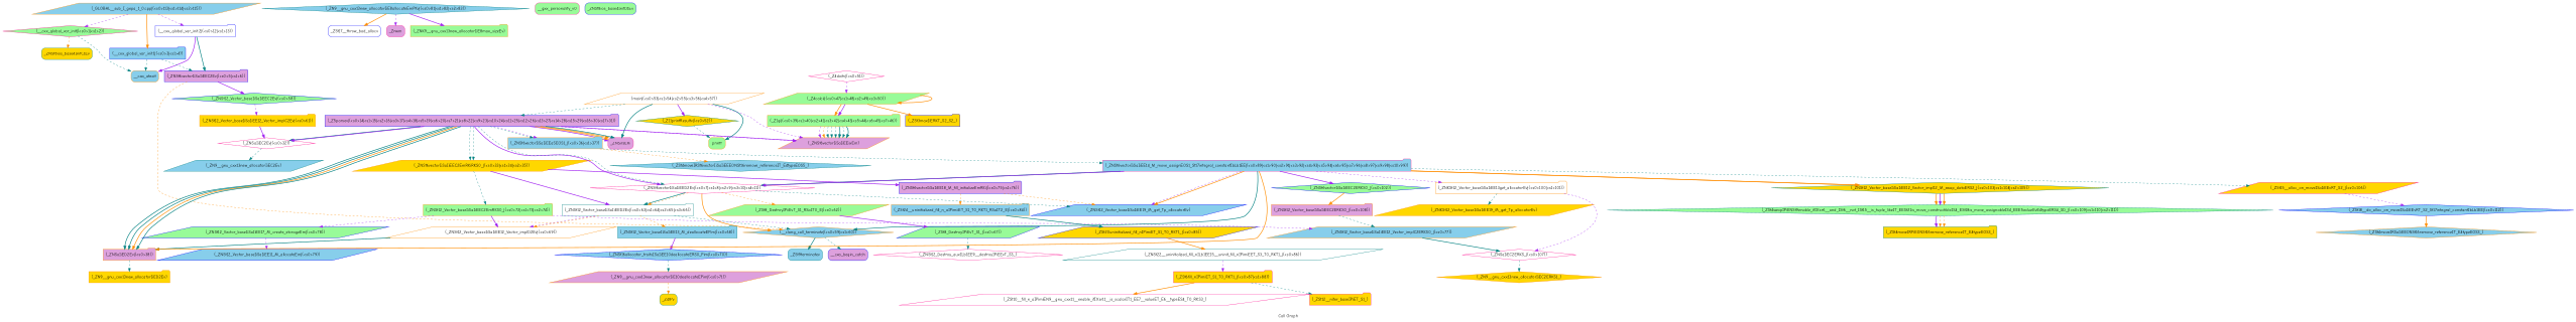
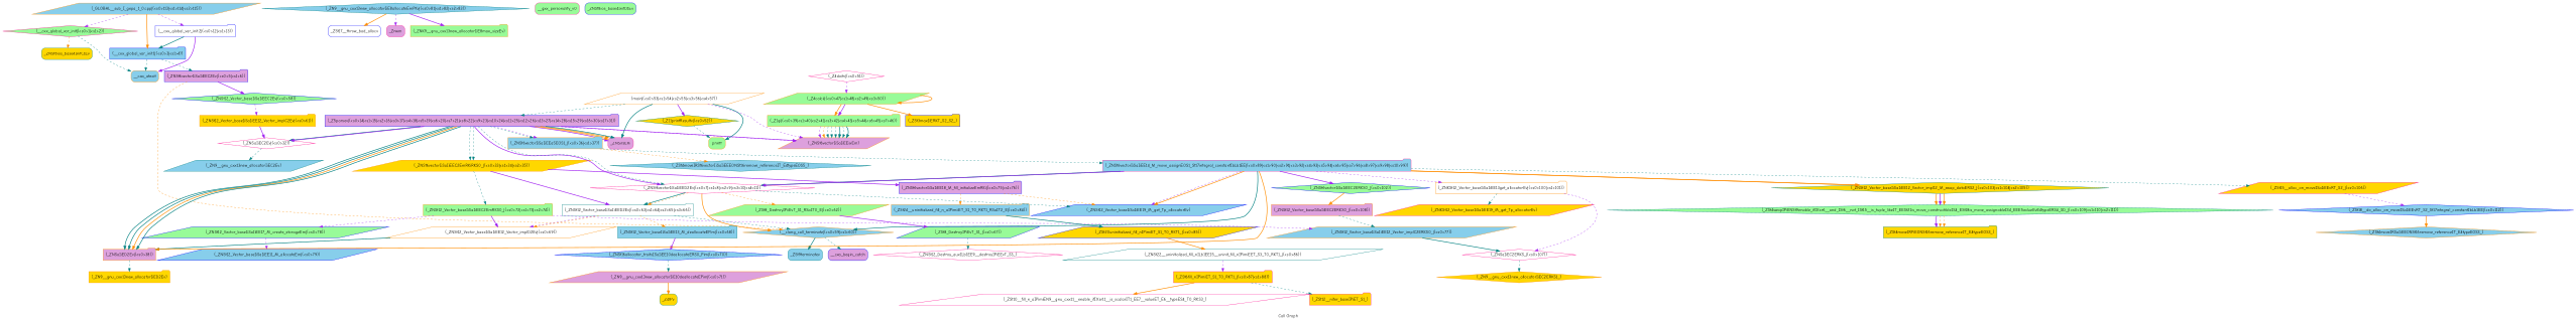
  digraph {
    fontname="Comic Neue"
    label="Call Graph"
    node [color=darkorange fillcolor=skyblue fontname="Comic Neue" shape=folder style=filled]
    edge [color=teal fontname="Comic Neue" style=dashed tailport=s0]
    n1 [color=deeppink fillcolor=palegreen label="{__cxx_global_var_init|{<s0>1|<s1>2}}" shape=diamond]
    n2 [color=teal fillcolor=gold label="{_ZNSt8ios_base4InitC1Ev}" shape=Mrecord]
    n3 [label="{__cxa_atexit}" shape=Mrecord]
    n4 [color=blue label="{_ZNSt12_Vector_baseIiSaIiEE11_M_allocateEm|{<s0>79}}" shape=parallelogram]
    n5 [color=teal label="{_ZN9__gnu_cxx13new_allocatorIiE8allocateEmPKv|{<s0>81|<s1>82|<s2>83}}" shape=diamond]
    n6 [color=blue fillcolor=white label="{_ZSt17__throw_bad_allocv}" shape=Mrecord]
    n7 [color=deeppink fillcolor=plum label="{_Znwm}" shape=Mrecord]
    n8 [fillcolor=palegreen label="{_ZNK9__gnu_cxx13new_allocatorIiE8max_sizeEv}"]
    n9 [color=blue fillcolor=white label="{__cxx_global_var_init.2|{<s0>12|<s1>13}}"]
    n10 [color=blue fillcolor=plum label="{_ZNSt6vectorIiSaIiEEC2Ev|{<s0>5|<s1>6}}"]
    n11 [color=blue fillcolor=palegreen label="{_ZNSt12_Vector_baseIiSaIiEEC2Ev|{<s0>58}}" shape=diamond]
    n12 [label="{__clang_call_terminate|{<s0>59|<s1>60}}" shape=diamond]
    n13 [fillcolor=gold label="{_ZNSt12_Vector_baseIiSaIiEE12_Vector_implC2Ev|{<s0>61}}"]
    n14 [color=blue fillcolor=plum label="{__cxa_begin_catch}" shape=Mrecord]
    n15 [color=teal label="{_ZSt9terminatev}" shape=Mrecord]
    n16 [color=blue fillcolor=gold label="{_ZSt20uninitialized_fill_nIPimiET_S1_T0_RKT1_|{<s0>85}}" shape=parallelogram]
    n17 [color=teal fillcolor=white label="{_ZNSt22__uninitialized_fill_nILb1EE15__uninit_fill_nIPimiEET_S3_T0_RKT1_|{<s0>86}}" shape=parallelogram]
    n18 [color=deeppink fillcolor=gold label="{_ZSt6fill_nIPimiET_S1_T0_RKT1_|{<s0>87|<s1>88}}"]
    n19 [color=deeppink fillcolor=gold label="{_ZSt12__niter_baseIPiET_S1_}"]
    n20 [color=deeppink fillcolor=white label="{_ZSt10__fill_n_aIPimiEN9__gnu_cxx11__enable_ifIXsr11__is_scalarIT1_EE7__valueET_E6__typeES4_T0_RKS3_}" shape=parallelogram]
    n21 [fillcolor=plum label="{_ZNSaIiED2Ev|{<s0>38}}"]
    n22 [fillcolor=gold label="{_ZN9__gnu_cxx13new_allocatorIiED2Ev}"]
    n23 [fillcolor=white label="{_ZNKSt12_Vector_baseIiSaIiEE13get_allocatorEv|{<s0>100|<s1>101}}"]
-   n24 [fillcolor=gold label="{_ZNKSt12_Vector_baseIiSaIiEE19_M_get_Tp_allocatorEv}" shape=parallelogram]
+   n24 [color=deeppink fillcolor=gold label="{_ZNKSt12_Vector_baseIiSaIiEE19_M_get_Tp_allocatorEv}" shape=parallelogram]
    n25 [color=deeppink fillcolor=white label="{_ZNSaIiEC2ERKS_|{<s0>107}}" shape=diamond]
    n26 [fillcolor=gold label="{_ZN9__gnu_cxx13new_allocatorIiEC2ERKS1_}" shape=diamond]
    n27 [fillcolor=palegreen label="{printf}" shape=Mrecord]
    n28 [color=teal fillcolor=palegreen label="{_ZSt4swapIPiENSt9enable_ifIXsr6__and_ISt6__not_ISt15__is_tuple_likeIT_EESt21is_move_constructibleIS4_ESt18is_move_assignableIS4_EEE5valueEvE4typeERS4_SD_|{<s0>109|<s1>110|<s2>111}}" shape=diamond]
    n29 [color=teal fillcolor=gold label="{_ZSt4moveIRPiEONSt16remove_referenceIT_E4typeEOS3_}"]
    n30 [color=teal label="{_ZN9__gnu_cxx13new_allocatorIiEC2Ev}" shape=parallelogram]
    n31 [fillcolor=white label="{_ZNSt12_Vector_baseIiSaIiEE12_Vector_implD2Ev|{<s0>69}}" shape=parallelogram]
    n32 [label="{_ZNSt12_Vector_baseIiSaIiEE12_Vector_implC2ERKS0_|{<s0>77}}" shape=parallelogram]
    n33 [color=blue label="{__cxx_global_var_init.1|{<s0>3|<s1>4}}"]
    n34 [fillcolor=gold label="{_ZNSt6vectorIiSaIiEEC2EmRKiRKS0_|{<s0>33|<s1>34|<s2>35}}" shape=parallelogram]
    n35 [fillcolor=palegreen label="{_ZNSt12_Vector_baseIiSaIiEEC2EmRKS0_|{<s0>72|<s1>73|<s2>74}}"]
    n36 [color=blue fillcolor=plum label="{_ZNSt6vectorIiSaIiEE18_M_fill_initializeEmRKi|{<s0>75|<s1>76}}"]
    n37 [color=teal fillcolor=white label="{_ZNSt12_Vector_baseIiSaIiEED2Ev|{<s0>63|<s1>64|<s2>65|<s3>66}}"]
    n38 [color=blue fillcolor=palegreen label="{_ZNSt12_Vector_baseIiSaIiEE17_M_create_storageEm|{<s0>78}}" shape=parallelogram]
    n39 [color=blue label="{_ZNSt12_Vector_baseIiSaIiEE19_M_get_Tp_allocatorEv}" shape=parallelogram]
    n40 [label="{_ZSt24__uninitialized_fill_n_aIPimiiET_S1_T0_RKT1_RSaIT2_E|{<s0>84}}"]
    n41 [color=teal label="{_ZNSt12_Vector_baseIiSaIiEE13_M_deallocateEPim|{<s0>68}}"]
    n42 [color=blue label="{_ZNSt16allocator_traitsISaIiEE10deallocateERS0_Pim|{<s0>70}}" shape=diamond]
    n43 [color=blue fillcolor=gold label="{_ZSt3maxIiERKT_S2_S2_}"]
    n44 [label="{_GLOBAL__sub_I_gepa_1_0.cpp|{<s0>113|<s1>114|<s2>115}}" shape=parallelogram]
    n45 [color=blue fillcolor=palegreen label="{_ZSt8_DestroyIPiEvT_S1_|{<s0>67}}" shape=parallelogram]
    n46 [color=deeppink fillcolor=white label="{_ZNSt12_Destroy_auxILb1EE9__destroyIPiEEvT_S3_}" shape=diamond]
    n47 [color=blue fillcolor=plum label="{_Z5parsev|{<s0>14|<s1>15|<s2>16|<s3>17|<s4>18|<s5>19|<s6>20|<s7>21|<s8>22|<s9>23|<s10>24|<s11>25|<s12>26|<s13>27|<s14>28|<s15>29|<s16>30|<s17>31}}"]
    n48 [color=deeppink fillcolor=plum label="{_ZNSirsERi}" shape=Mrecord]
    n49 [color=deeppink fillcolor=white label="{_ZNSaIiEC2Ev|{<s0>32}}" shape=diamond]
    n50 [label="{_ZNSt6vectorIiSaIiEEaSEOS1_|{<s0>36|<s1>37}}"]
    n51 [color=deeppink fillcolor=white label="{_ZNSt6vectorIiSaIiEED2Ev|{<s0>7|<s1>8|<s2>9|<s3>10|<s4>11}}" shape=diamond]
    n52 [fillcolor=plum label="{_ZNSt6vectorIiSaIiEEixEm}" shape=parallelogram]
    n53 [color=deeppink label="{_ZNSt6vectorIiSaIiEE14_M_move_assignEOS1_St17integral_constantIbLb1EE|{<s0>89|<s1>90|<s2>91|<s3>92|<s4>93|<s5>94|<s6>95|<s7>96|<s8>97|<s9>98|<s10>99}}"]
    n54 [color=teal label="{_ZSt4moveIRSt6vectorIiSaIiEEEONSt16remove_referenceIT_E4typeEOS5_}" shape=diamond]
    n55 [fillcolor=palegreen label="{_ZSt8_DestroyIPiiEvT_S1_RSaIT0_E|{<s0>62}}" shape=parallelogram]
    n56 [color=blue fillcolor=palegreen label="{_ZNSt6vectorIiSaIiEEC2ERKS0_|{<s0>102}}" shape=diamond]
    n57 [color=teal fillcolor=gold label="{_ZNSt12_Vector_baseIiSaIiEE12_Vector_impl12_M_swap_dataERS2_|{<s0>103|<s1>104|<s2>105}}" shape=diamond]
    n58 [color=deeppink fillcolor=gold label="{_ZSt15__alloc_on_moveISaIiEEvRT_S2_|{<s0>106}}" shape=parallelogram]
    n59 [fillcolor=plum label="{_ZNSt12_Vector_baseIiSaIiEEC2ERKS0_|{<s0>108}}"]
    n60 [fillcolor=white label="{main|{<s0>53|<s1>54|<s2>55|<s3>56|<s4>57}}" shape=parallelogram]
    n61 [color=teal fillcolor=gold label="{_Z11printResultv|{<s0>52}}" shape=diamond]
    n62 [color=deeppink fillcolor=white label="{_Z4doitv|{<s0>51}}" shape=diamond]
    n63 [fillcolor=palegreen label="{_Z4calcii|{<s0>47|<s1>48|<s2>49|<s3>50}}" shape=parallelogram]
    n64 [fillcolor=palegreen label="{_Z1gi|{<s0>39|<s1>40|<s2>41|<s3>42|<s4>43|<s5>44|<s6>45|<s7>46}}"]
    n65 [fillcolor=plum label="{_ZN9__gnu_cxx13new_allocatorIiE10deallocateEPim|{<s0>71}}" shape=parallelogram]
    n66 [color=teal fillcolor=gold label="{_ZdlPv}" shape=Mrecord]
    n67 [color=deeppink fillcolor=palegreen label="{__gxx_personality_v0}" shape=Mrecord]
    n68 [color=blue label="{_ZSt18__do_alloc_on_moveISaIiEEvRT_S2_St17integral_constantIbLb1EE|{<s0>112}}" shape=diamond]
    n69 [label="{_ZSt4moveIRSaIiEEONSt16remove_referenceIT_E4typeEOS3_}" shape=diamond]
    n70 [color=blue fillcolor=palegreen label="{_ZNSt8ios_base4InitD1Ev}" shape=Mrecord]
    n1 -> n2 [color=darkorange]
    n1 -> n3 [tailport=s1]
    n5 -> n6 [color=darkorange style=bold tailport=s1]
    n5 -> n7 [color=purple tailport=s2]
    n5 -> n8 [color=purple style=bold]
    n9 -> n3 [color=purple style=bold tailport=s1]
-   n9 -> n10 [style=bold]
+   n9 -> n33 [style=bold]
    n10 -> n11 [color=purple style=bold]
    n10 -> n12 [color=darkorange tailport=s1]
    n11 -> n13 [color=purple]
    n12 -> n14
    n12 -> n15 [style=bold tailport=s1]
    n13 -> n49 [color=purple style=bold]
    n16 -> n17 [color=darkorange style=bold]
    n17 -> n18 [color=purple]
    n18 -> n19
    n18 -> n20 [color=darkorange style=bold tailport=s1]
    n21 -> n22
    n23 -> n24
    n23 -> n25 [color=purple tailport=s1]
    n25 -> n26
    n28 -> n29 [color=purple style=bold]
    n28 -> n29 [color=darkorange tailport=s1]
    n28 -> n29 [color=darkorange tailport=s2]
    n31 -> n21 [style=bold]
    n32 -> n25 [style=bold]
    n33 -> n3 [tailport=s1]
    n33 -> n10
    n34 -> n35
    n34 -> n36 [color=purple style=bold tailport=s1]
    n34 -> n37 [color=purple style=bold tailport=s2]
    n35 -> n31 [color=purple style=bold tailport=s2]
    n35 -> n32 [color=purple]
    n35 -> n38 [color=purple tailport=s1]
    n36 -> n39 [color=darkorange]
    n36 -> n40 [color=darkorange tailport=s1]
    n37 -> n12 [tailport=s3]
    n37 -> n31 [color=purple tailport=s1]
    n37 -> n31 [color=darkorange tailport=s2]
    n37 -> n41 [color=darkorange]
    n38 -> n4 [color=purple]
    n40 -> n16 [style=bold]
    n41 -> n42 [color=purple style=bold]
    n42 -> n65
    n44 -> n1 [color=purple]
    n44 -> n9 [color=purple tailport=s2]
    n44 -> n33 [color=darkorange style=bold tailport=s1]
    n45 -> n46
    n47 -> n21 [style=bold tailport=s6]
    n47 -> n21 [style=bold tailport=s11]
    n47 -> n21 [color=darkorange style=bold tailport=s16]
    n47 -> n21 [style=bold tailport=s17]
    n47 -> n34 [tailport=s3]
    n47 -> n34 [tailport=s8]
    n47 -> n48 [color=purple style=bold]
    n47 -> n48 [color=darkorange style=bold tailport=s1]
    n47 -> n48 [color=darkorange style=bold tailport=s13]
    n47 -> n48 [style=bold tailport=s15]
    n47 -> n49 [style=bold tailport=s2]
    n47 -> n49 [color=purple style=bold tailport=s7]
    n47 -> n50 [tailport=s4]
    n47 -> n50 [color=purple tailport=s9]
    n47 -> n51 [color=purple style=bold tailport=s5]
    n47 -> n51 [tailport=s10]
    n47 -> n52 [color=purple tailport=s12]
    n47 -> n52 [color=purple style=bold tailport=s14]
    n49 -> n30
    n50 -> n53 [tailport=s1]
    n50 -> n54 [color=darkorange]
    n51 -> n12 [color=darkorange style=bold tailport=s4]
    n51 -> n37 [style=bold tailport=s2]
    n51 -> n37 [color=darkorange tailport=s3]
    n51 -> n39
    n51 -> n55 [color=darkorange tailport=s1]
    n53 -> n12 [style=bold tailport=s10]
    n53 -> n21 [color=darkorange style=bold tailport=s2]
    n53 -> n23 [color=purple]
    n53 -> n39 [color=purple tailport=s5]
    n53 -> n39 [color=darkorange style=bold tailport=s6]
    n53 -> n51 [style=bold tailport=s8]
    n53 -> n51 [color=purple style=bold tailport=s9]
    n53 -> n56 [color=purple style=bold tailport=s1]
    n53 -> n57 [color=darkorange style=bold tailport=s3]
    n53 -> n57 [color=darkorange style=bold tailport=s4]
    n53 -> n58 [tailport=s7]
    n55 -> n45 [color=purple style=bold]
    n56 -> n59 [color=darkorange style=bold]
    n57 -> n28 [color=darkorange style=bold]
    n57 -> n28 [color=purple style=bold tailport=s1]
    n57 -> n28 [color=darkorange style=bold tailport=s2]
    n58 -> n68 [color=purple]
    n59 -> n32
    n60 -> n27 [style=bold tailport=s3]
    n60 -> n47 [tailport=s1]
    n60 -> n48 [style=bold]
    n60 -> n52 [color=purple tailport=s2]
    n60 -> n61 [color=purple style=bold tailport=s4]
    n61 -> n27
    n62 -> n63 [color=purple]
    n63 -> n43 [color=darkorange style=bold tailport=s3]
    n63 -> n63 [color=darkorange style=bold tailport=s2]
    n63 -> n64 [color=darkorange style=bold]
    n63 -> n64 [color=purple style=bold tailport=s1]
    n64 -> n52 [color=purple]
    n64 -> n52 [color=darkorange tailport=s1]
    n64 -> n52 [tailport=s2]
    n64 -> n52 [tailport=s3]
    n64 -> n52 [tailport=s4]
    n64 -> n52 [style=bold tailport=s5]
    n64 -> n52 [tailport=s6]
    n64 -> n52 [style=bold tailport=s7]
-   n65 -> n66 [color=darkorange]
+   n65 -> n66 [color=darkorange style=bold]
    n68 -> n69 [color=darkorange style=bold]
  }
